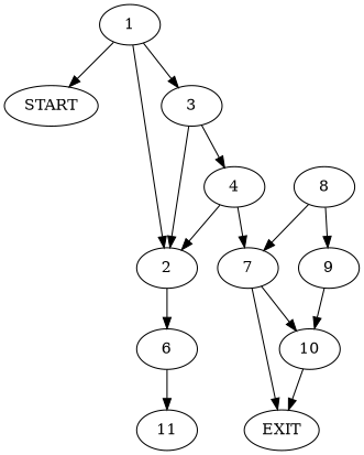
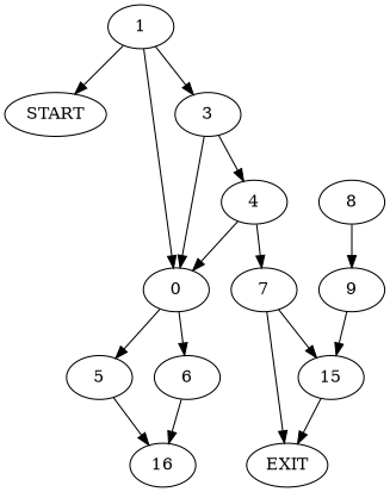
  digraph {
    n1 [label=START]
    1
-   2
+   2 [label=0]
    3
    n5 [label=EXIT]
+   5
    6
    4
-   11
+   11 [label=16]
    7
-   10
+   10 [label=15]
    8
    9
    1 -> n1
    1 -> 2
    1 -> 3
+   2 -> 5
    2 -> 6
    3 -> 2
    3 -> 4
+   5 -> 11
    6 -> 11
    4 -> 2
    4 -> 7
    7 -> n5
    7 -> 10
    10 -> n5
-   8 -> 7
    8 -> 9
    9 -> 10
  }
